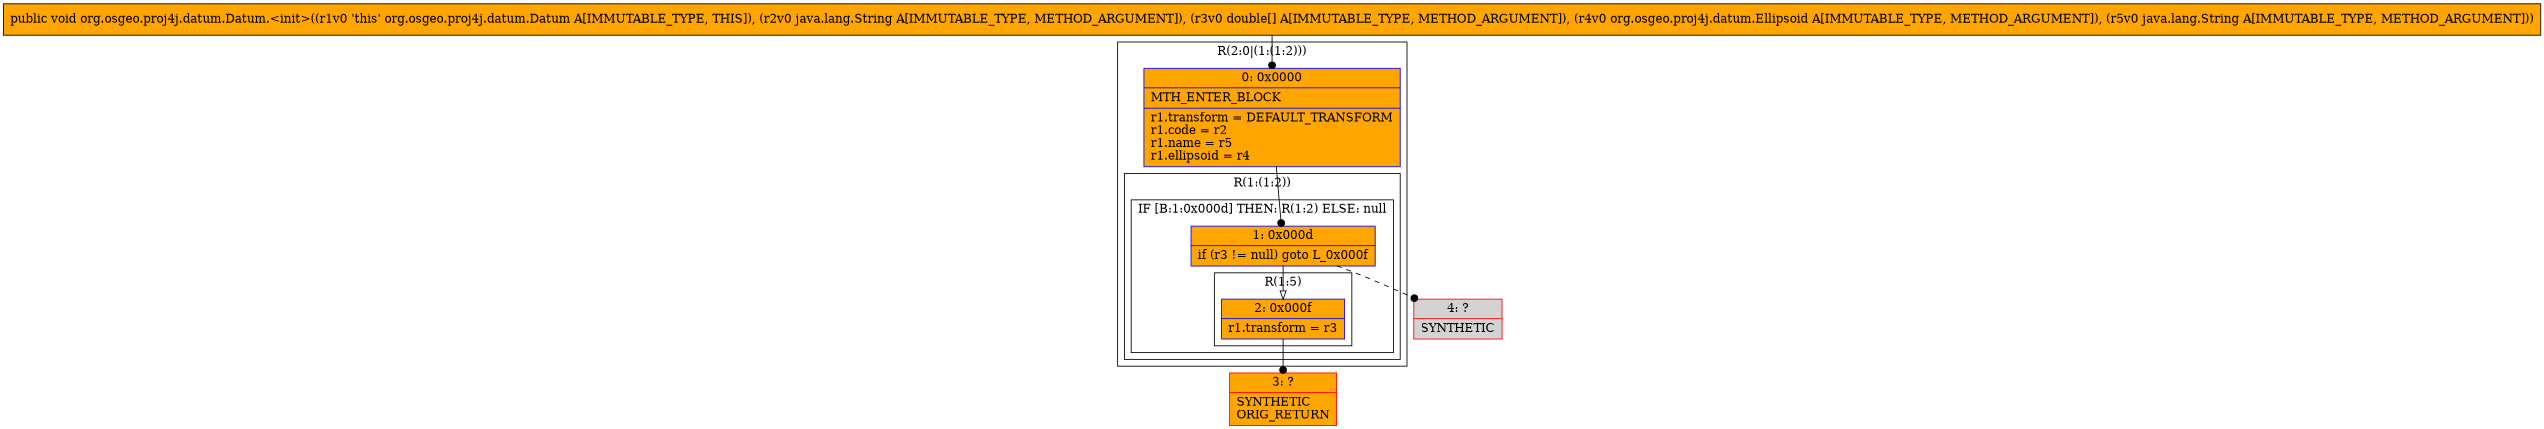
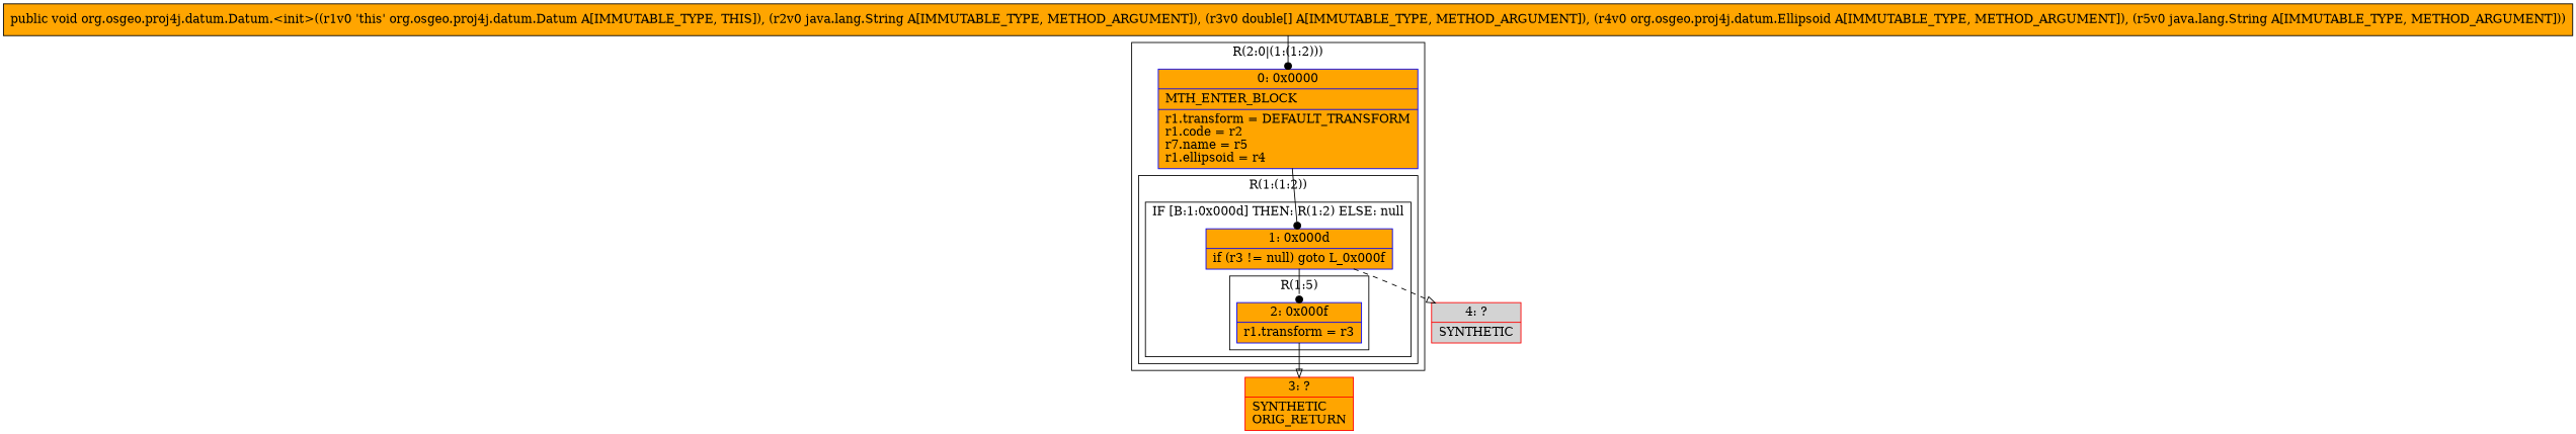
  digraph {
    node [color=blue fillcolor=orange shape=record style=filled]
    edge [arrowhead=dot]
    n1 [label="{2\:\ 0x000f|r1.transform = r3\l}"]
    n2 [label="{1\:\ 0x000d|if (r3 != null) goto L_0x000f\l}"]
-   n3 [label="{0\:\ 0x0000|MTH_ENTER_BLOCK\l|r1.transform = DEFAULT_TRANSFORM\lr1.code = r2\lr1.name = r5\lr1.ellipsoid = r4\l}"]
+   n3 [label="{0\:\ 0x0000|MTH_ENTER_BLOCK\l|r1.transform = DEFAULT_TRANSFORM\lr1.code = r2\lr7.name = r5\lr1.ellipsoid = r4\l}"]
    n4 [color=red label="{3\:\ ?|SYNTHETIC\lORIG_RETURN\l}"]
    n5 [color=red fillcolor=lightgrey label="{4\:\ ?|SYNTHETIC\l}"]
    n6 [label="{public void org.osgeo.proj4j.datum.Datum.\<init\>((r1v0 'this' org.osgeo.proj4j.datum.Datum A[IMMUTABLE_TYPE, THIS]), (r2v0 java.lang.String A[IMMUTABLE_TYPE, METHOD_ARGUMENT]), (r3v0 double[] A[IMMUTABLE_TYPE, METHOD_ARGUMENT]), (r4v0 org.osgeo.proj4j.datum.Ellipsoid A[IMMUTABLE_TYPE, METHOD_ARGUMENT]), (r5v0 java.lang.String A[IMMUTABLE_TYPE, METHOD_ARGUMENT])) }" color=""]
    subgraph cluster_1 {
      label="R(2:0|(1:(1:2)))"
      n3
      subgraph cluster_2 {
        label="R(1:(1:2))"
        subgraph cluster_3 {
          label="IF [B:1:0x000d] THEN: R(1:2) ELSE: null"
          n2
          subgraph cluster_4 {
            label="R(1:5)"
            n1
          }
        }
      }
    }
-   n1 -> n4
-   n2 -> n1 [arrowhead=onormal]
-   n2 -> n5 [style=dashed]
+   n1 -> n4 [arrowhead=onormal]
+   n2 -> n1
+   n2 -> n5 [arrowhead=onormal style=dashed]
    n3 -> n2
    n6 -> n3
  }
